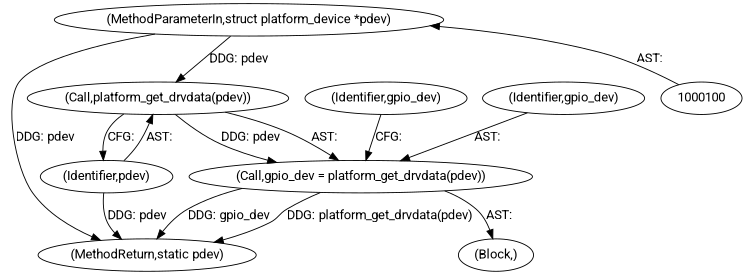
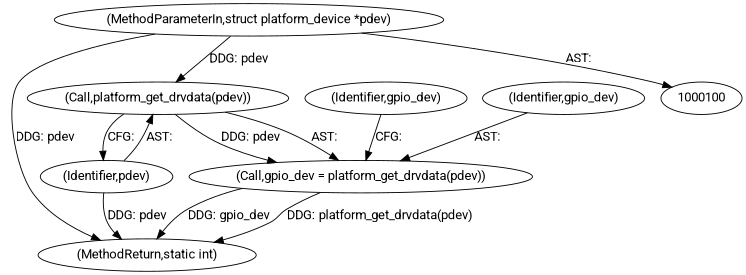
  digraph {
    fontname=Roboto
    node [fontname=Roboto]
    edge [fontname=Roboto]
    n1 [label="(MethodParameterIn,struct platform_device *pdev)"]
    n2 [label="(Call,platform_get_drvdata(pdev))"]
-   n3 [label="(MethodReturn,static pdev)"]
+   n3 [label="(MethodReturn,static int)"]
    1000100
    n5 [label="(Call,gpio_dev = platform_get_drvdata(pdev))"]
    n6 [label="(Identifier,pdev)"]
-   n7 [label="(Block,)"]
    n8 [label="(Identifier,gpio_dev)"]
    n9 [label="(Identifier,gpio_dev)"]
    n1 -> n2 [label="DDG: pdev"]
    n1 -> n3 [label="DDG: pdev"]
-   1000100 -> n1 [label="AST: "]
+   n1 -> 1000100 [label="AST: "]
    n2 -> n5 [label="AST: "]
    n2 -> n5 [label="DDG: pdev"]
    n2 -> n6 [label="CFG: "]
    n5 -> n3 [label="DDG: gpio_dev"]
    n5 -> n3 [label="DDG: platform_get_drvdata(pdev)"]
-   n5 -> n7 [label="AST: "]
    n6 -> n2 [label="AST: "]
    n6 -> n3 [label="DDG: pdev"]
    n8 -> n5 [label="CFG: "]
    n9 -> n5 [label="AST: "]
  }
